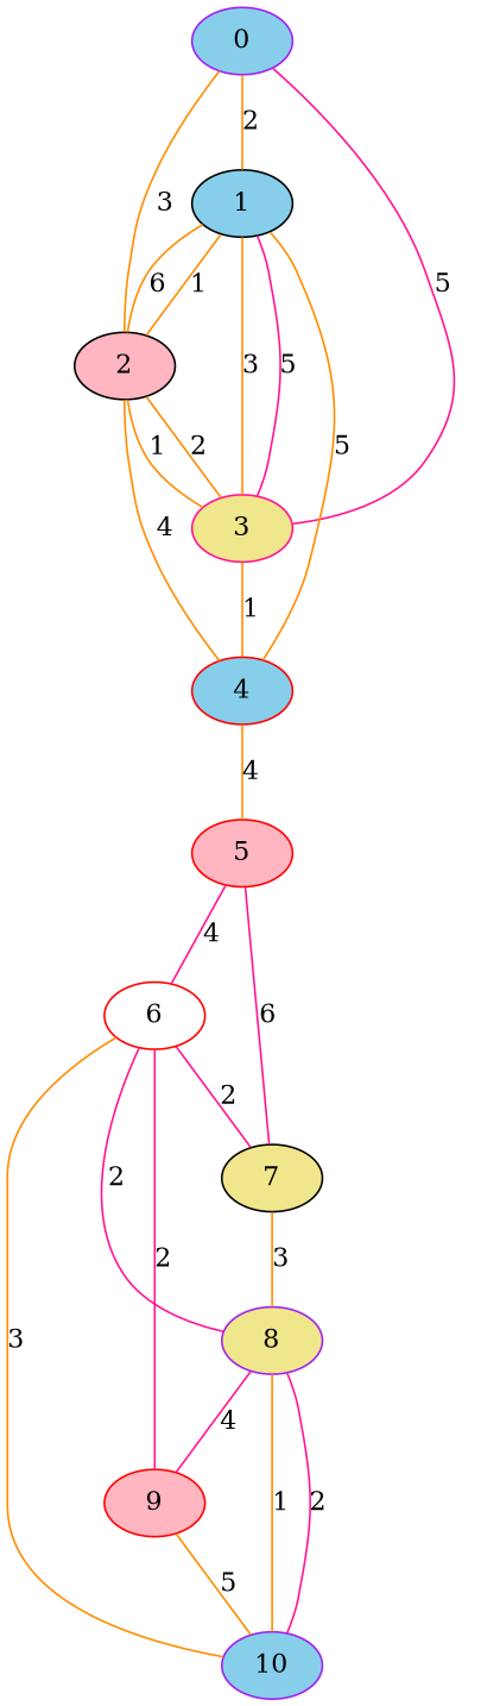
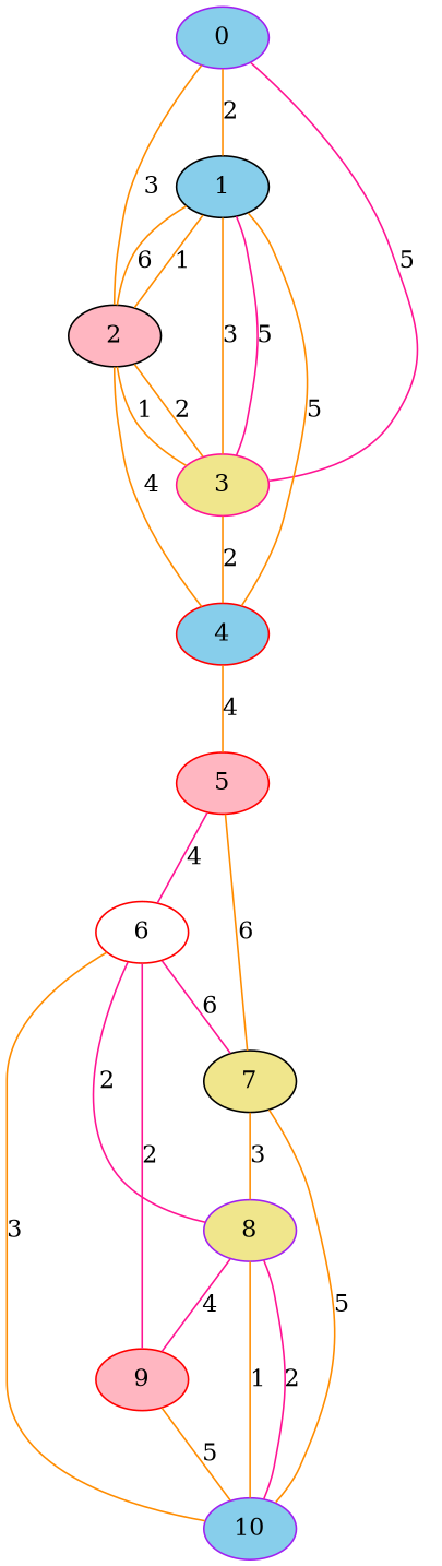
  graph {
    node [color=red fillcolor=skyblue style=filled weight=1]
    edge [color=darkorange]
    0 [color=purple]
    1 [color=black]
    2 [color=black fillcolor=lightpink]
    3 [color=deeppink fillcolor=khaki]
    4
    5 [fillcolor=lightpink]
    6 [fillcolor=white]
    7 [color=black fillcolor=khaki]
    8 [color=purple fillcolor=khaki]
    9 [fillcolor=lightpink]
    10 [color=purple]
    0 -- 1 [label=2]
    0 -- 2 [label=3]
    0 -- 3 [color=deeppink label=5]
    1 -- 2 [label=1]
    1 -- 2 [label=6]
    1 -- 3 [label=3]
    1 -- 3 [color=deeppink label=5]
    1 -- 4 [label=5]
    2 -- 3 [label=2]
    2 -- 3 [label=1]
    2 -- 4 [label=4]
-   3 -- 4 [label=1]
+   3 -- 4 [label=2]
    4 -- 5 [label=4]
    5 -- 6 [color=deeppink label=4]
-   5 -- 7 [color=deeppink label=6]
-   6 -- 7 [color=deeppink label=2]
+   5 -- 7 [label=6]
+   6 -- 7 [color=deeppink label=6]
    6 -- 8 [color=deeppink label=2]
    6 -- 9 [color=deeppink label=2]
    6 -- 10 [label=3]
    7 -- 8 [label=3]
+   7 -- 10 [label=5]
    8 -- 9 [color=deeppink label=4]
    8 -- 10 [label=1]
    8 -- 10 [color=deeppink label=2]
    9 -- 10 [label=5]
  }
